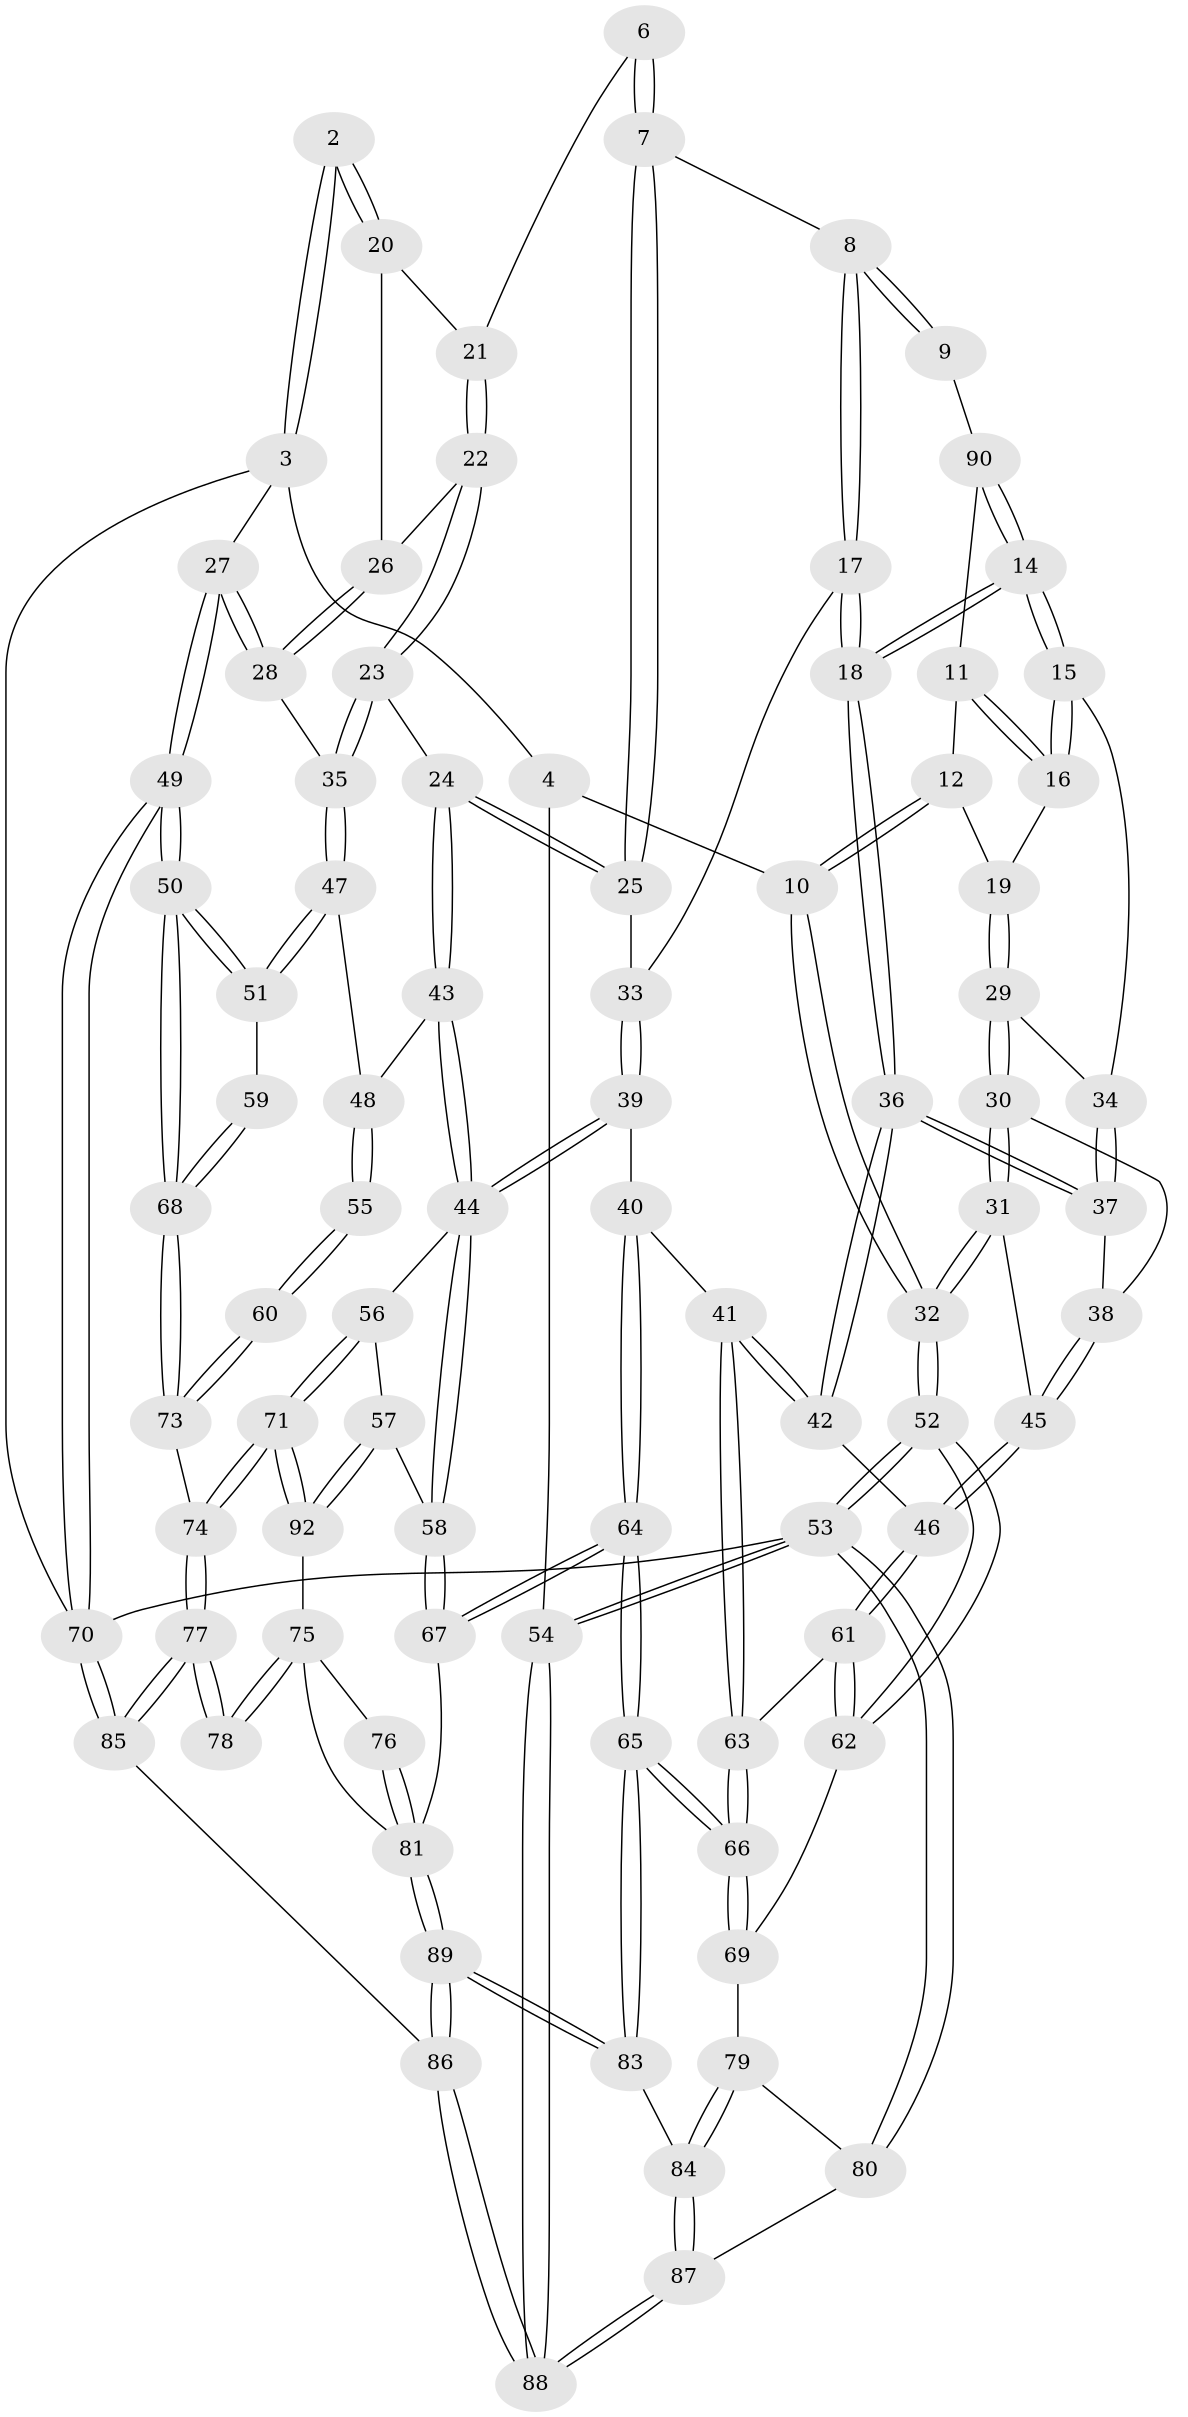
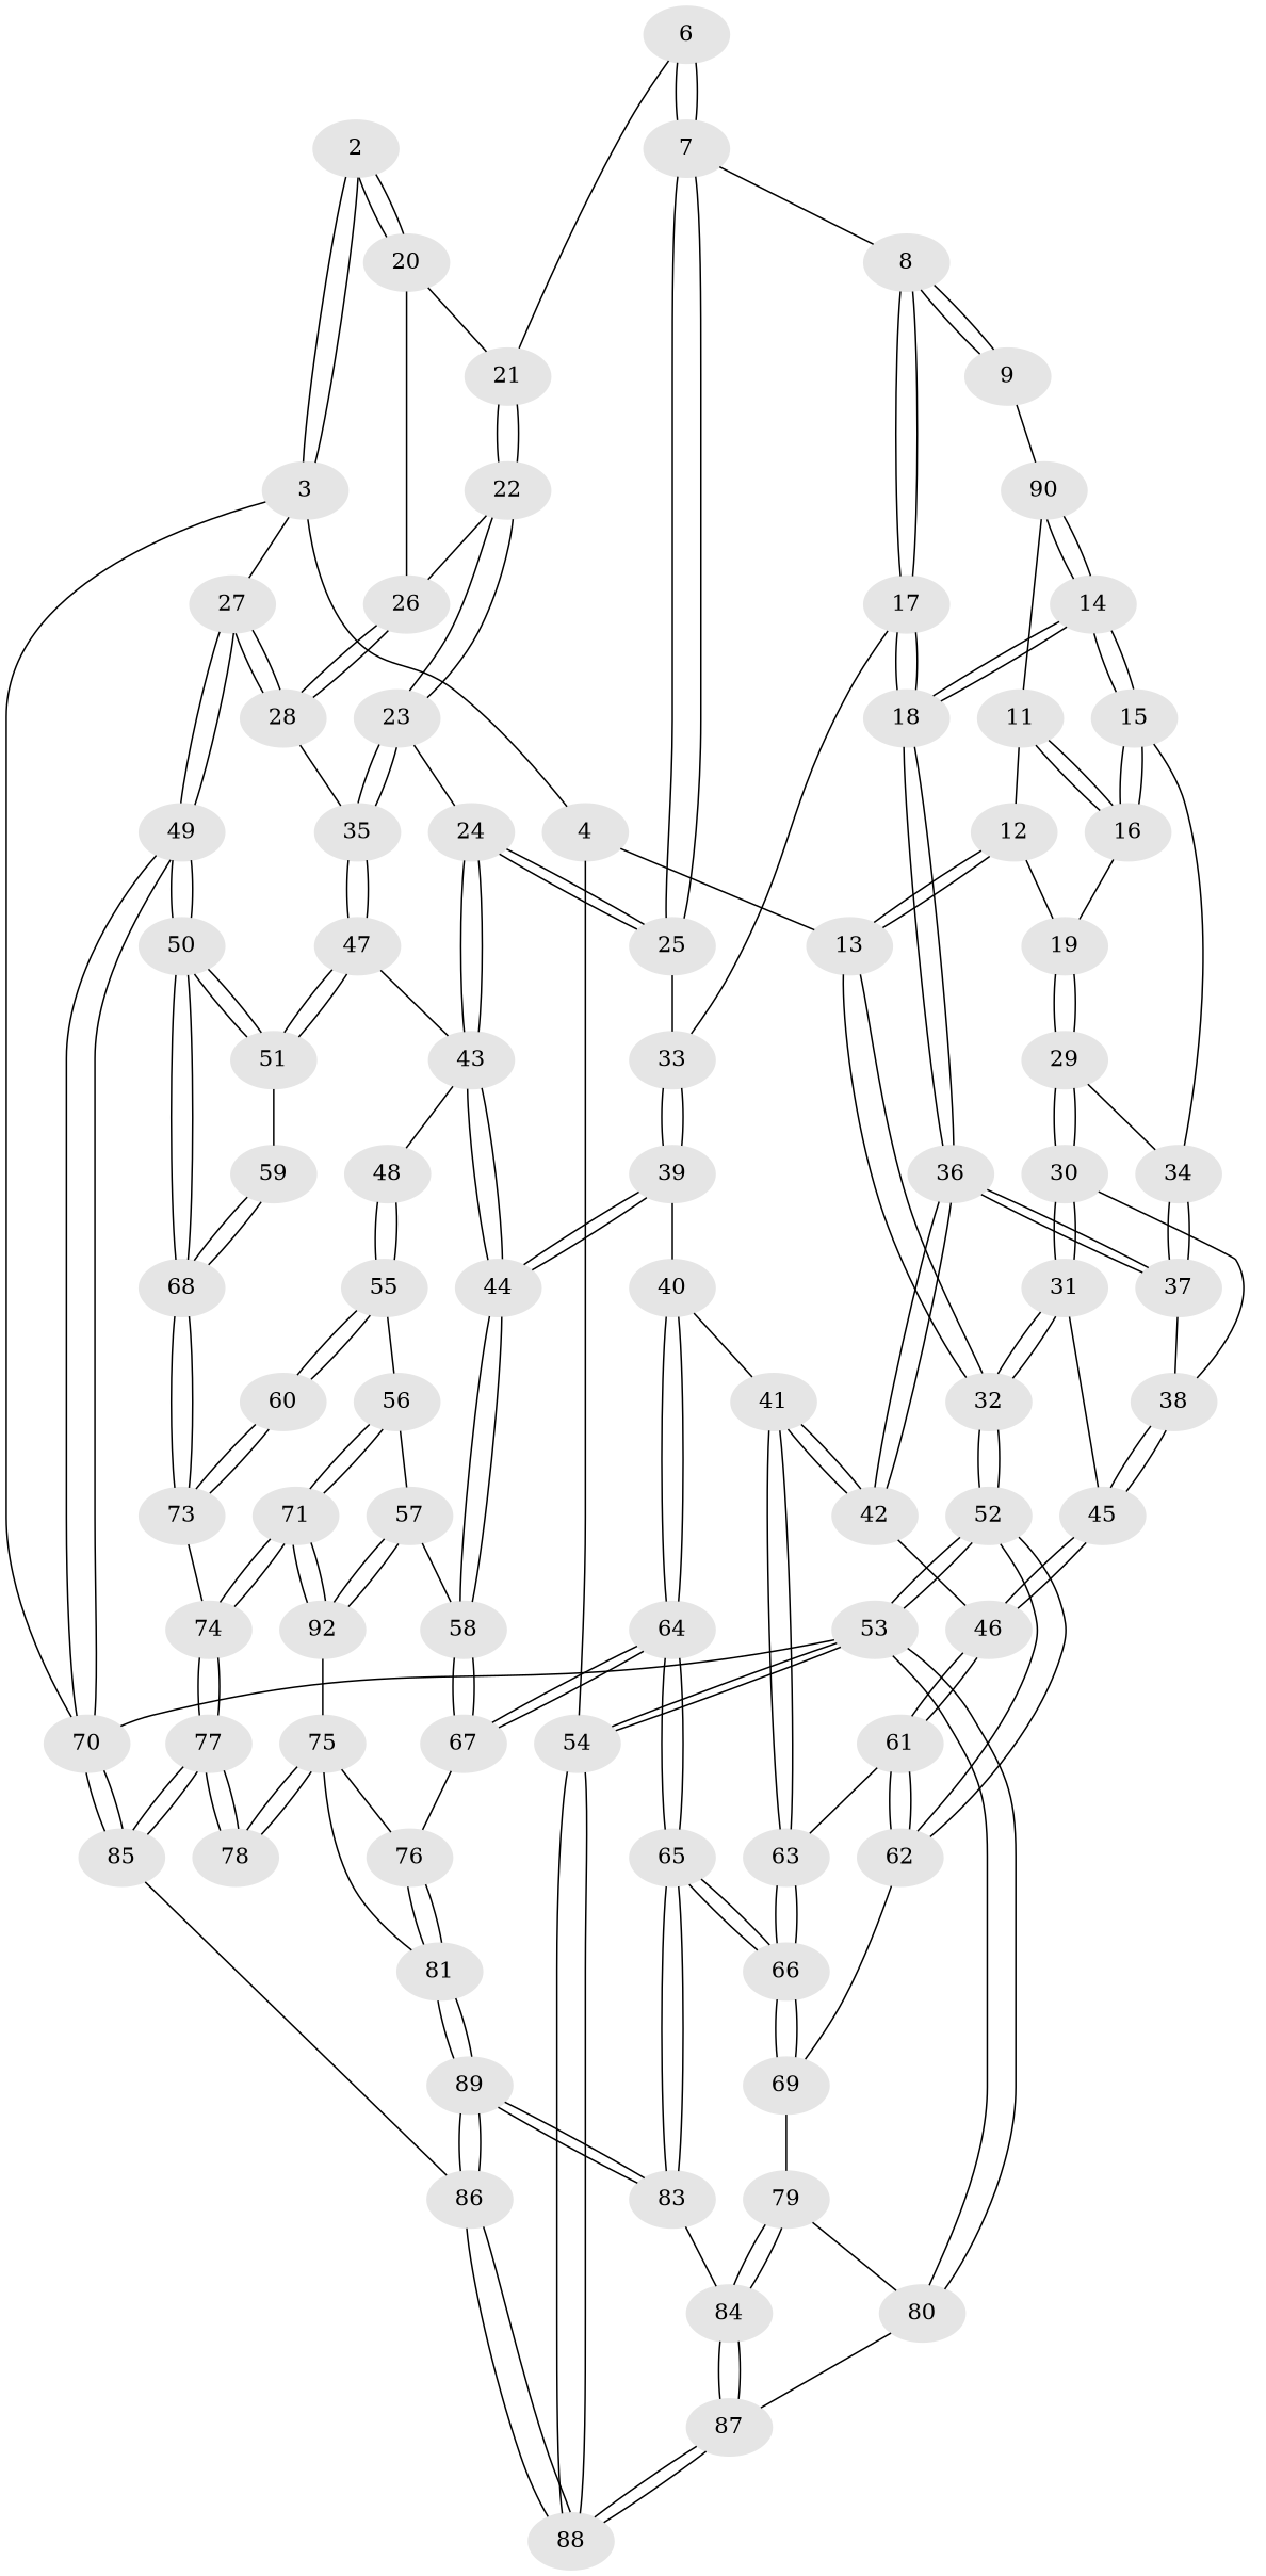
  graph {
    node [color=gray90 style=filled]
    2
    3
    20
    6
    7
    21
    4
    27
    70
    26
-   13 [label=10]
+   13
    54
    28
    49
    85
    32
    88
    n18 [label=90]
    9
    8
    25
    22
    17
    33
    18
    11
    14
    12
    16
    15
    19
    29
    52
    34
    36
    37
    39
    42
    30
    23
    24
    35
    43
    47
    44
    48
    50
    31
    38
    45
    46
    53
    62
    40
    51
    41
    64
    58
    63
    67
    65
    66
    61
    55
    59
    56
    60
    68
    73
    80
    69
    87
    57
    71
    n75 [label=92]
    74
    75
    76
    79
    83
    84
    81
    86
    77
    78
    n86 [label=89]
    2 -- 3
    2 -- 3
    2 -- 20
    2 -- 20
    3 -- 4
    3 -- 27
    3 -- 70
    20 -- 21
    20 -- 26
    6 -- 7
    6 -- 7
    6 -- 21
    7 -- 8
    7 -- 25
    7 -- 25
    21 -- 22
    21 -- 22
    4 -- 13
    4 -- 54
    27 -- 28
    27 -- 28
    27 -- 49
    27 -- 49
    70 -- 85
    70 -- 85
    26 -- 28
    26 -- 28
    13 -- 32
    13 -- 32
    54 -- 88
    54 -- 88
    28 -- 35
    49 -- 70
    49 -- 70
    49 -- 50
    49 -- 50
    85 -- 86
    32 -- 52
    32 -- 52
    n18 -- 11
    n18 -- 14
    n18 -- 14
    9 -- n18
    8 -- 9
    8 -- 9
    8 -- 17
    8 -- 17
    25 -- 33
    22 -- 26
    22 -- 23
    22 -- 23
    17 -- 33
    17 -- 18
    17 -- 18
    33 -- 39
    33 -- 39
    18 -- 36
    18 -- 36
    11 -- 12
    11 -- 16
    11 -- 16
    14 -- 18
    14 -- 18
    14 -- 15
    14 -- 15
    12 -- 13
    12 -- 13
    12 -- 19
    16 -- 19
    15 -- 16
    15 -- 16
    15 -- 34
    19 -- 29
    19 -- 29
    29 -- 34
    29 -- 30
    29 -- 30
    52 -- 53
    52 -- 53
    52 -- 62
    52 -- 62
    34 -- 37
    34 -- 37
    36 -- 37
    36 -- 37
    36 -- 42
    36 -- 42
    37 -- 38
    39 -- 44
    39 -- 44
    39 -- 40
    42 -- 46
    30 -- 31
    30 -- 31
    30 -- 38
    23 -- 24
    23 -- 35
    23 -- 35
    24 -- 25
    24 -- 25
    24 -- 43
    24 -- 43
    35 -- 47
    35 -- 47
    43 -- 44
    43 -- 44
    43 -- 48
-   47 -- 48
+   47 -- 43
    47 -- 51
    47 -- 51
    44 -- 58
    44 -- 58
    48 -- 55
    48 -- 55
    50 -- 51
    50 -- 51
    50 -- 68
    50 -- 68
    31 -- 32
    31 -- 32
    31 -- 45
    38 -- 45
    38 -- 45
    45 -- 46
    45 -- 46
    46 -- 61
    46 -- 61
    53 -- 70
    53 -- 54
    53 -- 54
    53 -- 80
    53 -- 80
    62 -- 69
    40 -- 41
    40 -- 64
    40 -- 64
    51 -- 59
    41 -- 42
    41 -- 42
    41 -- 63
    41 -- 63
    64 -- 67
    64 -- 67
    64 -- 65
    64 -- 65
    58 -- 67
    58 -- 67
    63 -- 66
    63 -- 66
-   67 -- 81
+   67 -- 76
    65 -- 66
    65 -- 66
    65 -- 83
    65 -- 83
    66 -- 69
    66 -- 69
    61 -- 62
    61 -- 62
    61 -- 63
-   44 -- 56
+   55 -- 56
    55 -- 60
    55 -- 60
    59 -- 68
    59 -- 68
    56 -- 57
    56 -- 71
    56 -- 71
    60 -- 73
    60 -- 73
    68 -- 73
    68 -- 73
    73 -- 74
    80 -- 87
    69 -- 79
    87 -- 88
    87 -- 88
    57 -- 58
    57 -- n75
    57 -- n75
    71 -- n75
    71 -- n75
    71 -- 74
    71 -- 74
    n75 -- 75
    74 -- 77
    74 -- 77
    75 -- 76
    75 -- 81
    75 -- 78
    75 -- 78
    76 -- 81
    76 -- 81
    79 -- 80
    79 -- 84
    79 -- 84
    83 -- 84
    84 -- 87
    84 -- 87
    81 -- n86
    81 -- n86
    86 -- 88
    86 -- 88
    77 -- 85
    77 -- 85
    77 -- 78
    77 -- 78
    n86 -- 83
    n86 -- 83
    n86 -- 86
    n86 -- 86
  }
